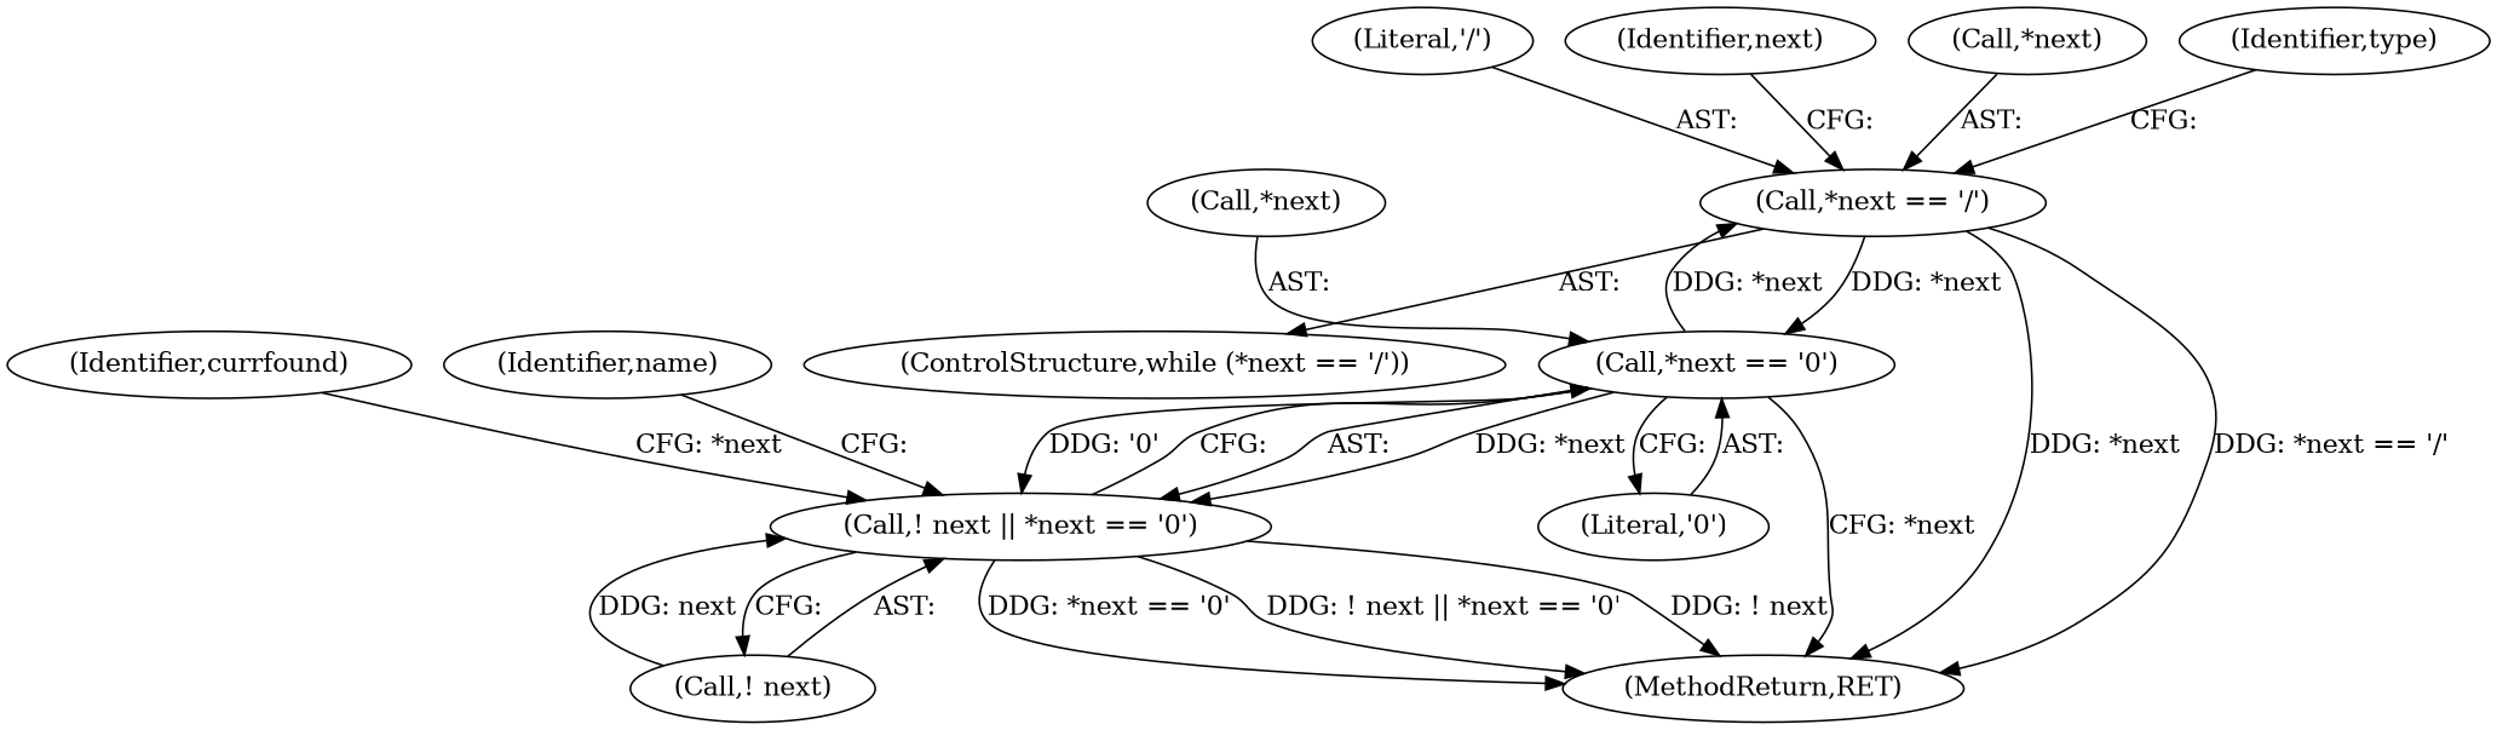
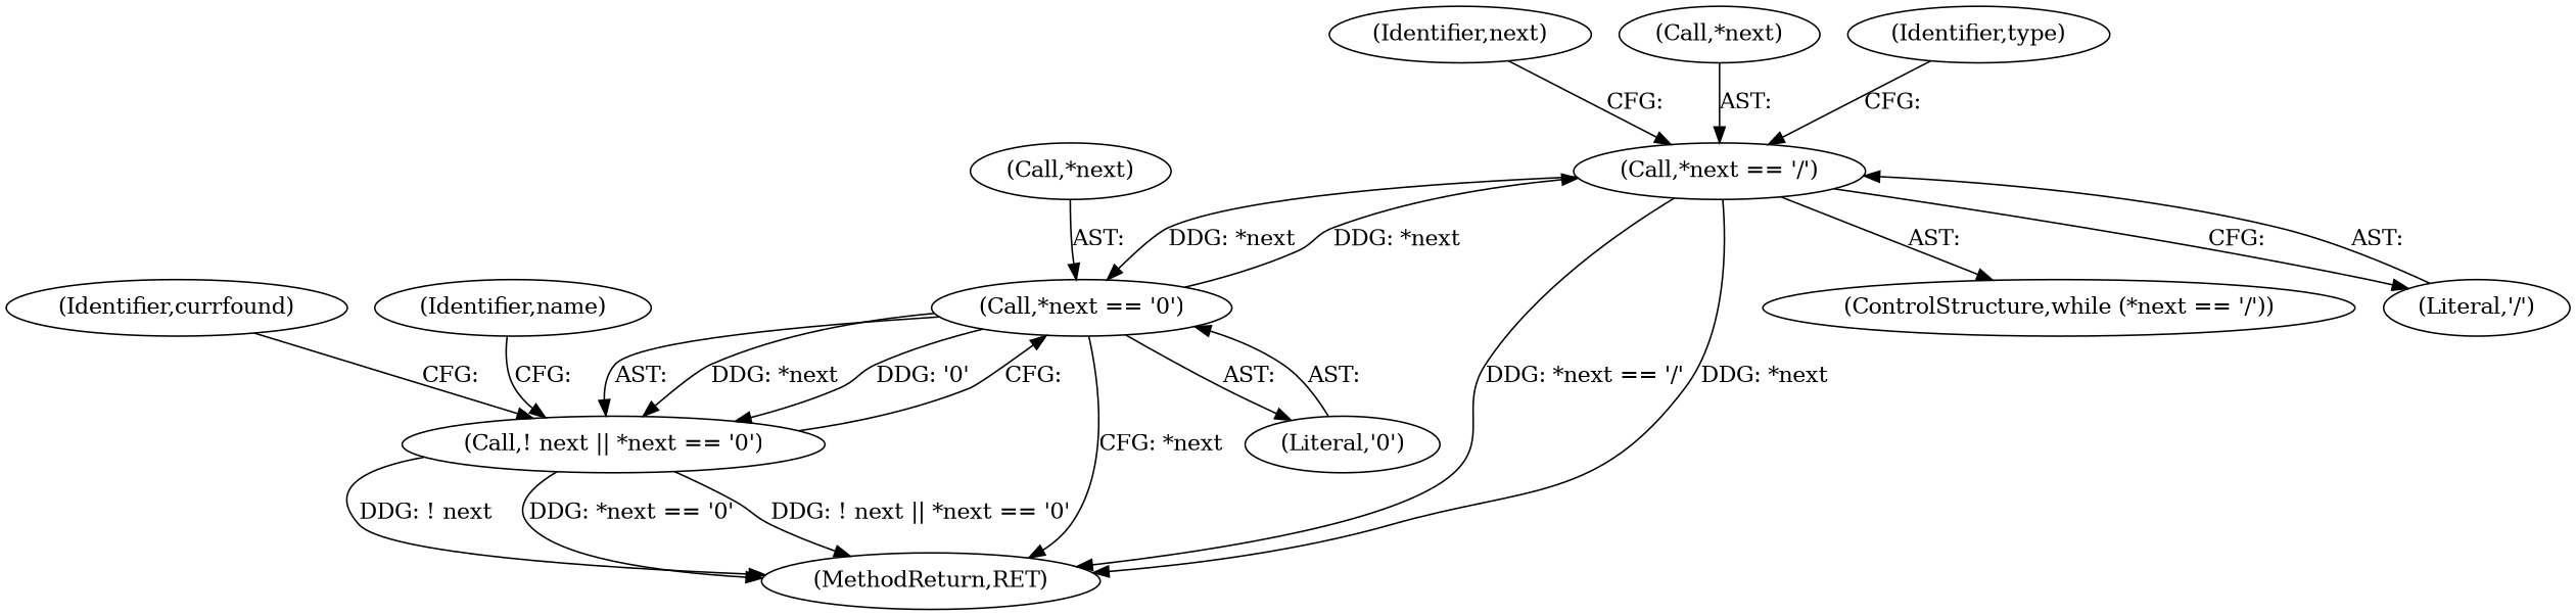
  digraph {
    n1 [label="(Call,*next == '/')"]
    n2 [label="(Call,*next == '\0')"]
    n3 [label="(MethodReturn,RET)"]
    n4 [label="(ControlStructure,while (*next == '/'))"]
    n5 [label="(Literal,'/')"]
    n6 [label="(Call,! next || *next == '\0')"]
    n7 [label="(Literal,'\0')"]
-   n8 [label="(Call,! next)"]
    n9 [label="(Identifier,next)"]
    n10 [label="(Call,*next)"]
    n11 [label="(Identifier,type)"]
    n12 [label="(Identifier,currfound)"]
    n13 [label="(Call,*next)"]
    n14 [label="(Identifier,name)"]
    n1 -> n2 [label="DDG: *next"]
    n1 -> n3 [label="DDG: *next == '/'"]
    n1 -> n3 [label="DDG: *next"]
    n1 -> n4 [label="AST: "]
+   n1 -> n5 [label="CFG: "]
    n2 -> n1 [label="DDG: *next"]
    n2 -> n3 [label="CFG: *next"]
    n2 -> n6 [label="AST: "]
    n2 -> n6 [label="DDG: *next"]
    n2 -> n6 [label="DDG: '\0'"]
-   n2 -> n7 [label="CFG: "]
+   n2 -> n7 [label="AST: "]
    n5 -> n1 [label="AST: "]
    n6 -> n2 [label="CFG: "]
    n6 -> n3 [label="DDG: ! next"]
    n6 -> n3 [label="DDG: *next == '\0'"]
    n6 -> n3 [label="DDG: ! next || *next == '\0'"]
-   n6 -> n8 [label="CFG: "]
    n7 -> n2 [label="AST: "]
-   n8 -> n6 [label="AST: "]
-   n8 -> n6 [label="DDG: next"]
    n9 -> n1 [label="CFG: "]
    n10 -> n1 [label="AST: "]
    n11 -> n1 [label="CFG: "]
-   n12 -> n6 [label="CFG: *next"]
+   n12 -> n6 [label="CFG: "]
    n13 -> n2 [label="AST: "]
    n14 -> n6 [label="CFG: "]
  }
